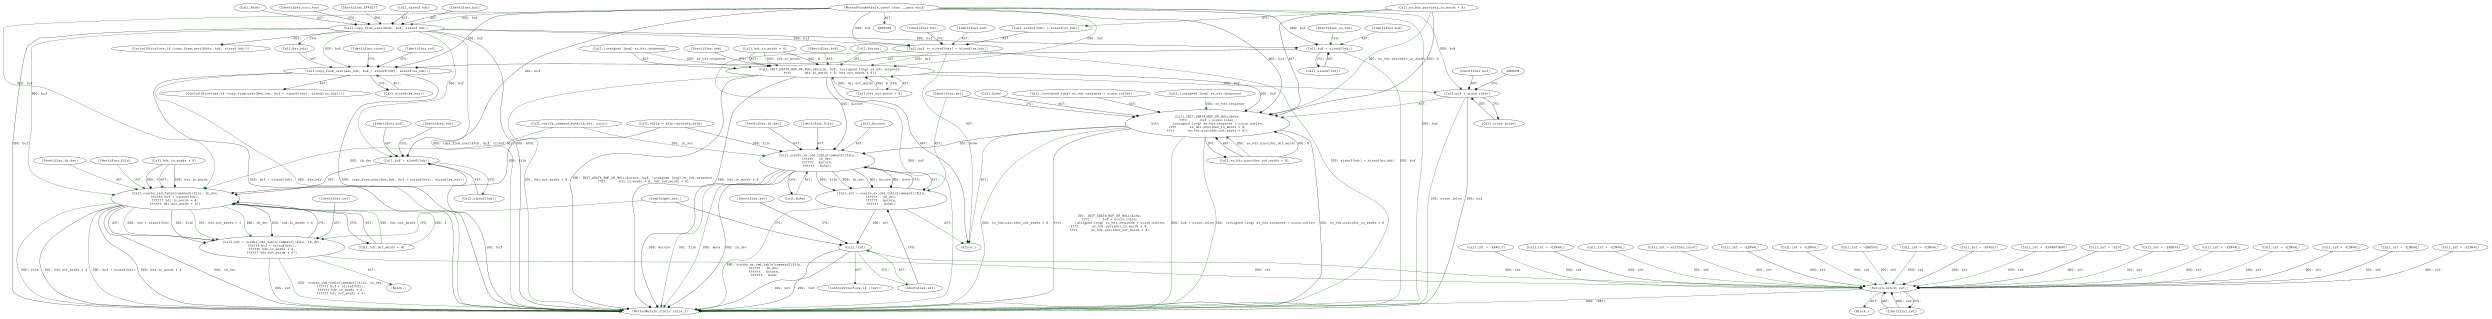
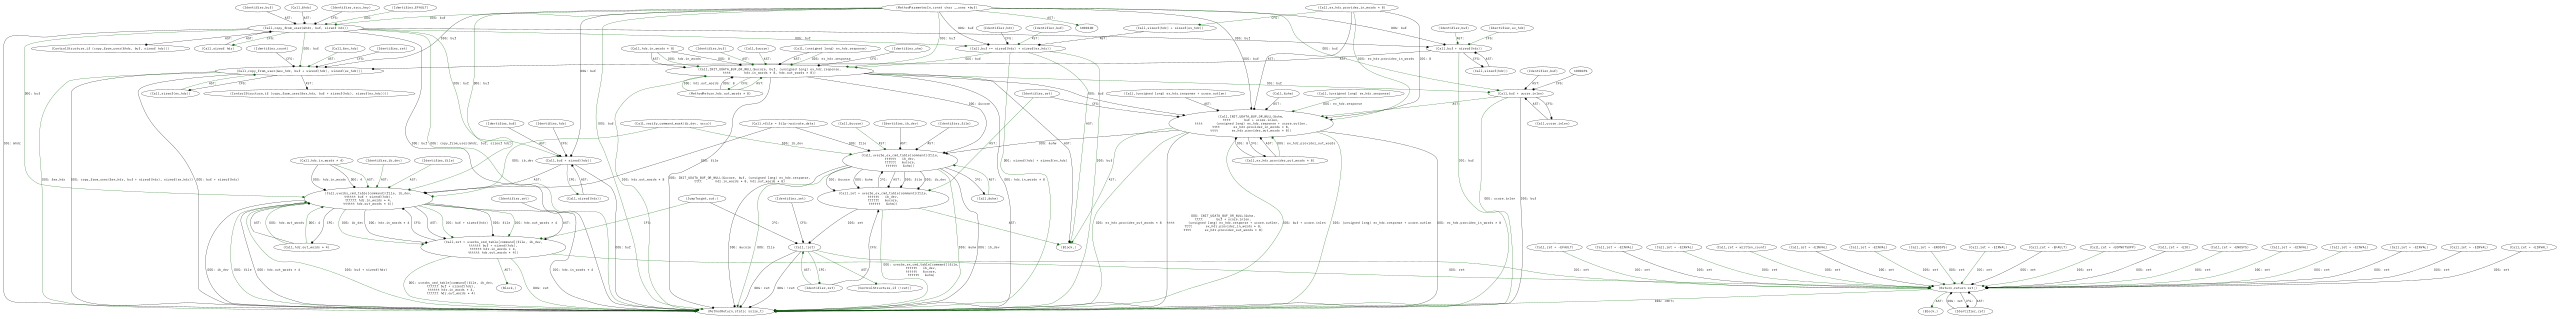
  digraph {
    fontname="IBM Plex Mono"
    node [fontname="IBM Plex Mono"]
    edge [arrowhead=dot color=black fontname="IBM Plex Mono"]
    n1 [label="(MethodParameterIn,const char __user *buf)"]
    n2 [label="(Call,copy_from_user(&hdr, buf, sizeof hdr))"]
    n3 [label="(Call,uverbs_cmd_table[command](file, ib_dev,\n\t\t\t\t\t\t buf + sizeof(hdr),\n\t\t\t\t\t\t hdr.in_words * 4,\n\t\t\t\t\t\t hdr.out_words * 4))"]
    n4 [label="(Call,buf + sizeof(hdr))"]
    n5 [label="(Call,copy_from_user(&ex_hdr, buf + sizeof(hdr), sizeof(ex_hdr)))"]
    n6 [label="(Call,buf + sizeof(hdr))"]
    n7 [label="(Call,buf += sizeof(hdr) + sizeof(ex_hdr))"]
    n8 [label="(Call,INIT_UDATA_BUF_OR_NULL(&ucore, buf, (unsigned long) ex_hdr.response,\n\t\t\t\t       hdr.in_words * 8, hdr.out_words * 8))"]
    n9 [label="(Call,INIT_UDATA_BUF_OR_NULL(&uhw,\n\t\t\t\t       buf + ucore.inlen,\n\t\t\t\t       (unsigned long) ex_hdr.response + ucore.outlen,\n\t\t\t\t       ex_hdr.provider_in_words * 8,\n\t\t\t\t       ex_hdr.provider_out_words * 8))"]
    n10 [label="(Call,buf + ucore.inlen)"]
    n11 [label="(MethodReturn,static ssize_t)"]
    1000100
    n13 [label="(ControlStructure,if (copy_from_user(&hdr, buf, sizeof hdr)))"]
    n14 [label="(Call,sizeof hdr)"]
    n15 [label="(Call,ret = uverbs_cmd_table[command](file, ib_dev,\n\t\t\t\t\t\t buf + sizeof(hdr),\n\t\t\t\t\t\t hdr.in_words * 4,\n\t\t\t\t\t\t hdr.out_words * 4))"]
    n16 [label="(Call,hdr.out_words * 4)"]
    n17 [label="(Call,sizeof(hdr))"]
    n18 [label="(ControlStructure,if (copy_from_user(&ex_hdr, buf + sizeof(hdr), sizeof(ex_hdr))))"]
    n19 [label="(Call,sizeof(ex_hdr))"]
    n20 [label="(Call,sizeof(hdr))"]
    n21 [label="(Block,)"]
    n22 [label="(Call,uverbs_ex_cmd_table[command](file,\n\t\t\t\t\t\t   ib_dev,\n\t\t\t\t\t\t   &ucore,\n\t\t\t\t\t\t   &uhw))"]
-   n23 [label="(Call,hdr.out_words * 8)"]
+   n23 [label="(MethodReturn,hdr.out_words * 8)"]
    n24 [label="(Call,ex_hdr.provider_out_words * 8)"]
    n25 [label="(Call,ucore.inlen)"]
    n26 [label="(Return,return ret;)"]
    n27 [label="(Block,)"]
    n28 [label="(Block,)"]
    n29 [label="(Identifier,ret)"]
    n30 [label="(Call,sizeof(hdr) + sizeof(ex_hdr))"]
    n31 [label="(Call,ret = uverbs_ex_cmd_table[command](file,\n\t\t\t\t\t\t   ib_dev,\n\t\t\t\t\t\t   &ucore,\n\t\t\t\t\t\t   &uhw))"]
    n32 [label="(Call,&uhw)"]
    n33 [label="(Call,!ret)"]
    n34 [label="(Identifier,ret)"]
    n35 [label="(ControlStructure,if (!ret))"]
    n36 [label="(Call,ret = -EFAULT)"]
    n37 [label="(Call,ret = -EINVAL)"]
    n38 [label="(Call,ret = -EINVAL)"]
    n39 [label="(Call,ret = written_count)"]
    n40 [label="(Call,(unsigned long) ex_hdr.response)"]
    n41 [label="(Identifier,count)"]
    n42 [label="(Call,verify_command_mask(ib_dev, srcu))"]
    n43 [label="(Call,ret = -EINVAL)"]
    n44 [label="(Identifier,buf)"]
    n45 [label="(Identifier,buf)"]
    n46 [label="(Call,*file = filp->private_data)"]
    n47 [label="(Identifier,ib_dev)"]
    n48 [label="(Identifier,buf)"]
    n49 [label="(Call,&ex_hdr)"]
    n50 [label="(Identifier,uhw)"]
    n51 [label="(Call,(unsigned long) ex_hdr.response + ucore.outlen)"]
    n52 [label="(JumpTarget,out:)"]
    n53 [label="(Call,ret = -EINVAL)"]
    n54 [label="(Identifier,ret)"]
    n55 [label="(Call,ret = -ENOSYS)"]
    n56 [label="(Call,ret = -EINVAL)"]
    n57 [label="(Call,ret = -EFAULT)"]
    n58 [label="(Call,hdr.in_words * 8)"]
    n59 [label="(Call,&hdr)"]
    n60 [label="(Identifier,hdr)"]
    n61 [label="(Call,ret = -EOPNOTSUPP)"]
    n62 [label="(Call,&ucore)"]
    n63 [label="(Identifier,buf)"]
    n64 [label="(Identifier,ret)"]
    n65 [label="(Identifier,ex_hdr)"]
    n66 [label="(Identifier,buf)"]
    n67 [label="(Identifier,file)"]
    n68 [label="(Identifier,ib_dev)"]
    n69 [label="(Call,&ucore)"]
    n70 [label="(Call,ret = -EIO)"]
    n71 [label="(Call,ret = -ENOSYS)"]
    n72 [label="(Call,ret = -EINVAL)"]
    n73 [label="(Identifier,srcu_key)"]
    n74 [label="(Call,ex_hdr.provider_in_words * 8)"]
    n75 [label="(Call,&uhw)"]
    n76 [label="(Identifier,ret)"]
    n77 [label="(Identifier,file)"]
    n78 [label="(Identifier,EFAULT)"]
    n79 [label="(Call,ret = -EINVAL)"]
    n80 [label="(Identifier,ret)"]
    n81 [label="(Call,(unsigned long) ex_hdr.response)"]
    n82 [label="(Call,ret = -EINVAL)"]
    n83 [label="(Call,ret = -EINVAL)"]
    n84 [label="(Identifier,buf)"]
    n85 [label="(Identifier,hdr)"]
    n86 [label="(Call,ret = -EINVAL)"]
    n87 [label="(Call,hdr.in_words * 4)"]
    1000491
    n1 -> n2 [color=darkgreen label="DDG: buf"]
    n1 -> n3 [color=darkgreen label="DDG: buf"]
    n1 -> n4 [label="DDG: buf"]
    n1 -> n5 [label="DDG: buf"]
    n1 -> n6 [label="DDG: buf"]
    n1 -> n7 [label="DDG: buf"]
    n1 -> n8 [arrowhead=diamond color=darkgreen label="DDG: buf"]
    n1 -> n9 [arrowhead=diamond label="DDG: buf"]
    n1 -> n10 [arrowhead=diamond color=darkgreen label="DDG: buf"]
    n1 -> n11 [arrowhead=diamond color=darkgreen label="DDG: buf"]
    n1 -> 1000100 [arrowhead=diamond color=darkgreen label="AST: "]
    n2 -> n3 [arrowhead=diamond color=darkgreen label="DDG: buf"]
    n2 -> n4 [arrowhead=diamond color=darkgreen label="DDG: buf"]
    n2 -> n5 [color=darkgreen label="DDG: buf"]
    n2 -> n6 [label="DDG: buf"]
    n2 -> n7 [arrowhead=diamond color=darkgreen label="DDG: buf"]
    n2 -> n11 [color=darkgreen label="DDG: copy_from_user(&hdr, buf, sizeof hdr)"]
    n2 -> n11 [label="DDG: &hdr"]
    n2 -> n11 [label="DDG: buf"]
    n2 -> n13 [label="AST: "]
-   n2 -> n49 [arrowhead=diamond color=darkgreen label="CFG: "]
+   n2 -> n14 [arrowhead=diamond color=darkgreen label="CFG: "]
    n3 -> n11 [arrowhead=diamond label="DDG: hdr.out_words * 4"]
    n3 -> n11 [arrowhead=diamond color=darkgreen label="DDG: buf + sizeof(hdr)"]
    n3 -> n11 [label="DDG: hdr.in_words * 4"]
    n3 -> n11 [label="DDG: ib_dev"]
    n3 -> n11 [color=darkgreen label="DDG: file"]
    n3 -> n15 [arrowhead=diamond label="AST: "]
    n3 -> n15 [arrowhead=diamond color=darkgreen label="DDG: buf + sizeof(hdr)"]
    n3 -> n15 [label="DDG: file"]
    n3 -> n15 [arrowhead=diamond color=darkgreen label="DDG: hdr.out_words * 4"]
    n3 -> n15 [color=darkgreen label="DDG: ib_dev"]
    n3 -> n15 [label="DDG: hdr.in_words * 4"]
    n3 -> n16 [label="CFG: "]
    n4 -> n3 [label="AST: "]
    n4 -> n11 [label="DDG: buf"]
    n4 -> n17 [color=darkgreen label="CFG: "]
    n5 -> n11 [arrowhead=diamond color=darkgreen label="DDG: &ex_hdr"]
    n5 -> n11 [label="DDG: copy_from_user(&ex_hdr, buf + sizeof(hdr), sizeof(ex_hdr))"]
    n5 -> n11 [arrowhead=diamond label="DDG: buf + sizeof(hdr)"]
    n5 -> n18 [arrowhead=diamond label="AST: "]
    n5 -> n19 [arrowhead=diamond label="CFG: "]
    n6 -> n5 [label="AST: "]
    n6 -> n11 [color=darkgreen label="DDG: buf"]
    n6 -> n20 [arrowhead=diamond label="CFG: "]
    n7 -> n8 [arrowhead=diamond color=darkgreen label="DDG: buf"]
    n7 -> n11 [color=darkgreen label="DDG: buf"]
    n7 -> n11 [color=darkgreen label="DDG: sizeof(hdr) + sizeof(ex_hdr)"]
    n7 -> n21 [color=darkgreen label="AST: "]
    n8 -> n9 [arrowhead=diamond label="DDG: buf"]
    n8 -> n10 [color=darkgreen label="DDG: buf"]
    n8 -> n11 [arrowhead=diamond color=darkgreen label="DDG: hdr.out_words * 8"]
    n8 -> n11 [label="DDG: INIT_UDATA_BUF_OR_NULL(&ucore, buf, (unsigned long) ex_hdr.response,\n\t\t\t\t       hdr.in_words * 8, hdr.out_words * 8)"]
    n8 -> n11 [label="DDG: hdr.in_words * 8"]
    n8 -> n21 [arrowhead=diamond label="AST: "]
    n8 -> n22 [arrowhead=diamond label="DDG: &ucore"]
    n8 -> n23 [color=darkgreen label="CFG: "]
    n9 -> n11 [color=darkgreen label="DDG: (unsigned long) ex_hdr.response + ucore.outlen"]
    n9 -> n11 [arrowhead=diamond label="DDG: ex_hdr.provider_in_words * 8"]
    n9 -> n11 [color=darkgreen label="DDG: ex_hdr.provider_out_words * 8"]
    n9 -> n11 [label="DDG: INIT_UDATA_BUF_OR_NULL(&uhw,\n\t\t\t\t       buf + ucore.inlen,\n\t\t\t\t       (unsigned long) ex_hdr.response + ucore.outlen,\n\t\t\t\t       ex_hdr.provider_in_words * 8,\n\t\t\t\t       ex_hdr.provider_out_words * 8)"]
    n9 -> n11 [color=darkgreen label="DDG: buf + ucore.inlen"]
    n9 -> n21 [arrowhead=diamond color=darkgreen label="AST: "]
    n9 -> n22 [arrowhead=diamond label="DDG: &uhw"]
    n9 -> n24 [arrowhead=diamond label="CFG: "]
    n10 -> n9 [arrowhead=diamond color=darkgreen label="AST: "]
    n10 -> n11 [arrowhead=diamond color=darkgreen label="DDG: ucore.inlen"]
    n10 -> n11 [label="DDG: buf"]
    n10 -> n25 [arrowhead=diamond label="CFG: "]
    n14 -> n2 [label="AST: "]
    n15 -> n3 [label="CFG: "]
    n15 -> n11 [arrowhead=diamond color=darkgreen label="DDG: ret"]
    n15 -> n11 [arrowhead=diamond color=darkgreen label="DDG: uverbs_cmd_table[command](file, ib_dev,\n\t\t\t\t\t\t buf + sizeof(hdr),\n\t\t\t\t\t\t hdr.in_words * 4,\n\t\t\t\t\t\t hdr.out_words * 4)"]
    n15 -> n26 [color=darkgreen label="DDG: ret"]
    n15 -> n27 [color=darkgreen label="AST: "]
    n16 -> n3 [label="AST: "]
    n16 -> n3 [arrowhead=diamond color=darkgreen label="DDG: hdr.out_words"]
    n16 -> n3 [arrowhead=diamond color=darkgreen label="DDG: 4"]
    n17 -> n4 [label="AST: "]
    n19 -> n5 [color=darkgreen label="AST: "]
    n20 -> n6 [label="AST: "]
    n22 -> n11 [label="DDG: &ucore"]
    n22 -> n11 [arrowhead=diamond color=darkgreen label="DDG: file"]
    n22 -> n11 [arrowhead=diamond color=darkgreen label="DDG: &uhw"]
    n22 -> n11 [label="DDG: ib_dev"]
    n22 -> n31 [label="AST: "]
    n22 -> n31 [arrowhead=diamond label="DDG: file"]
    n22 -> n31 [label="DDG: ib_dev"]
    n22 -> n31 [arrowhead=diamond label="DDG: &ucore"]
    n22 -> n31 [label="DDG: &uhw"]
    n22 -> n32 [arrowhead=diamond label="CFG: "]
    n23 -> n8 [color=darkgreen label="AST: "]
    n23 -> n8 [color=darkgreen label="DDG: hdr.out_words"]
    n23 -> n8 [arrowhead=diamond label="DDG: 8"]
    n24 -> n9 [arrowhead=diamond label="AST: "]
    n24 -> n9 [color=darkgreen label="DDG: ex_hdr.provider_out_words"]
    n24 -> n9 [arrowhead=diamond label="DDG: 8"]
    n25 -> n10 [arrowhead=diamond label="AST: "]
    n26 -> n11 [arrowhead=diamond color=darkgreen label="DDG: <RET>"]
    n26 -> n28 [color=darkgreen label="AST: "]
    n26 -> n29 [label="CFG: "]
    n29 -> n26 [label="AST: "]
    n29 -> n26 [arrowhead=diamond label="DDG: ret"]
    n30 -> n7 [arrowhead=diamond label="AST: "]
    n31 -> n11 [arrowhead=diamond color=darkgreen label="DDG: uverbs_ex_cmd_table[command](file,\n\t\t\t\t\t\t   ib_dev,\n\t\t\t\t\t\t   &ucore,\n\t\t\t\t\t\t   &uhw)"]
    n31 -> n21 [color=darkgreen label="AST: "]
    n31 -> n22 [arrowhead=diamond label="CFG: "]
    n31 -> n33 [label="DDG: ret"]
    n32 -> n22 [arrowhead=diamond color=darkgreen label="AST: "]
    n33 -> n11 [label="DDG: ret"]
    n33 -> n11 [arrowhead=diamond label="DDG: !ret"]
    n33 -> n26 [arrowhead=diamond color=darkgreen label="DDG: ret"]
    n33 -> n34 [color=darkgreen label="CFG: "]
    n33 -> n35 [color=darkgreen label="AST: "]
    n34 -> n31 [arrowhead=diamond label="CFG: "]
    n34 -> n33 [arrowhead=diamond color=darkgreen label="AST: "]
    n36 -> n26 [arrowhead=diamond color=darkgreen label="DDG: ret"]
    n37 -> n26 [label="DDG: ret"]
    n38 -> n26 [arrowhead=diamond color=darkgreen label="DDG: ret"]
    n39 -> n26 [color=darkgreen label="DDG: ret"]
    n40 -> n8 [arrowhead=diamond label="AST: "]
    n40 -> n8 [color=darkgreen label="DDG: ex_hdr.response"]
    n41 -> n5 [label="CFG: "]
    n42 -> n3 [color=darkgreen label="DDG: ib_dev"]
    n42 -> n22 [arrowhead=diamond color=darkgreen label="DDG: ib_dev"]
    n43 -> n26 [label="DDG: ret"]
    n44 -> n6 [arrowhead=diamond color=darkgreen label="AST: "]
    n45 -> n10 [arrowhead=diamond label="AST: "]
    n46 -> n3 [arrowhead=diamond label="DDG: file"]
    n46 -> n22 [arrowhead=diamond label="DDG: file"]
    n47 -> n3 [arrowhead=diamond color=darkgreen label="AST: "]
    n48 -> n2 [arrowhead=diamond label="AST: "]
    n49 -> n5 [arrowhead=diamond color=darkgreen label="AST: "]
    n50 -> n8 [label="CFG: "]
    n51 -> n9 [arrowhead=diamond label="AST: "]
    n52 -> n15 [color=darkgreen label="CFG: "]
    n52 -> n33 [label="CFG: "]
    n53 -> n26 [color=darkgreen label="DDG: ret"]
    n54 -> n15 [label="AST: "]
    n55 -> n26 [color=darkgreen label="DDG: ret"]
    n56 -> n26 [arrowhead=diamond color=darkgreen label="DDG: ret"]
    n57 -> n26 [arrowhead=diamond label="DDG: ret"]
    n58 -> n8 [arrowhead=diamond label="AST: "]
    n58 -> n8 [arrowhead=diamond color=darkgreen label="DDG: hdr.in_words"]
    n58 -> n8 [arrowhead=diamond label="DDG: 8"]
    n59 -> n2 [label="AST: "]
    n60 -> n7 [arrowhead=diamond label="CFG: "]
    n61 -> n26 [color=darkgreen label="DDG: ret"]
    n62 -> n22 [color=darkgreen label="AST: "]
    n63 -> n8 [color=darkgreen label="AST: "]
    n64 -> n5 [label="CFG: "]
    n65 -> n6 [color=darkgreen label="CFG: "]
    n66 -> n4 [arrowhead=diamond label="AST: "]
    n67 -> n3 [arrowhead=diamond color=darkgreen label="AST: "]
    n68 -> n22 [label="AST: "]
    n69 -> n8 [color=darkgreen label="AST: "]
    n70 -> n26 [label="DDG: ret"]
    n71 -> n26 [color=darkgreen label="DDG: ret"]
    n72 -> n26 [color=darkgreen label="DDG: ret"]
    n73 -> n2 [label="CFG: "]
    n74 -> n9 [label="AST: "]
    n74 -> n9 [arrowhead=diamond color=darkgreen label="DDG: ex_hdr.provider_in_words"]
    n74 -> n9 [label="DDG: 8"]
    n74 -> n30 [arrowhead=diamond color=darkgreen label="CFG: "]
    n75 -> n9 [arrowhead=diamond label="AST: "]
    n76 -> n9 [arrowhead=diamond label="CFG: "]
    n76 -> n31 [color=darkgreen label="AST: "]
    n77 -> n22 [label="AST: "]
    n78 -> n2 [color=darkgreen label="DDG: "]
    n79 -> n26 [color=darkgreen label="DDG: ret"]
    n80 -> n33 [arrowhead=diamond label="CFG: "]
    n81 -> n9 [arrowhead=diamond color=darkgreen label="DDG: ex_hdr.response"]
    n82 -> n26 [label="DDG: ret"]
    n83 -> n26 [arrowhead=diamond label="DDG: ret"]
    n84 -> n7 [color=darkgreen label="AST: "]
    n85 -> n4 [label="CFG: "]
    n86 -> n26 [arrowhead=diamond label="DDG: ret"]
    n87 -> n3 [color=darkgreen label="AST: "]
    n87 -> n3 [arrowhead=diamond label="DDG: hdr.in_words"]
    n87 -> n3 [label="DDG: 4"]
    1000491 -> n10 [label="CFG: "]
  }
